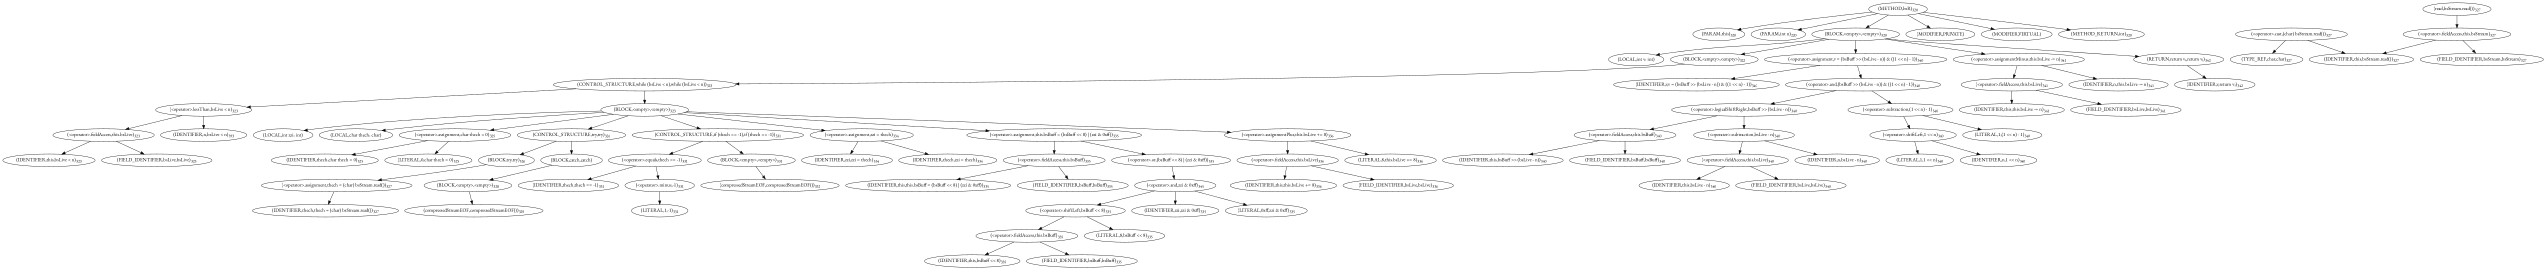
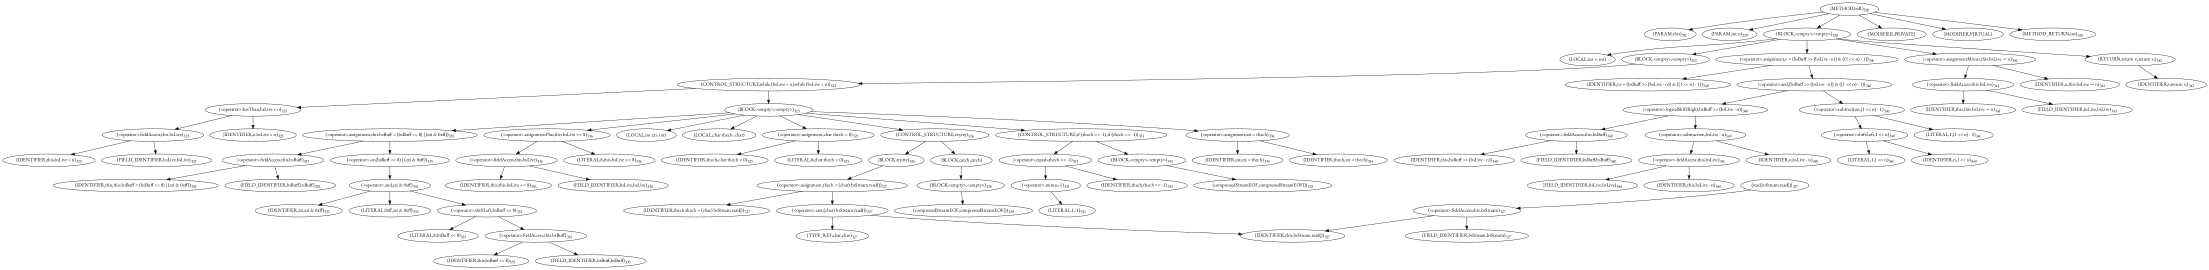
  digraph {
    fontname="EB Garamond"
    node [fontname="EB Garamond"]
    edge [fontname="EB Garamond"]
    n1 [label=<(METHOD,bsR)<SUB>320</SUB>>]
    n2 [label=<(PARAM,this)<SUB>320</SUB>>]
    n3 [label=<(PARAM,int n)<SUB>220</SUB>>]
    n4 [label=<(BLOCK,&lt;empty&gt;,&lt;empty&gt;)<SUB>320</SUB>>]
    n5 [label=<(MODIFIER,PRIVATE)>]
    n6 [label=<(MODIFIER,VIRTUAL)>]
    n7 [label=<(METHOD_RETURN,int)<SUB>320</SUB>>]
    n8 [label=<(LOCAL,int v: int)>]
    n9 [label=<(BLOCK,&lt;empty&gt;,&lt;empty&gt;)<SUB>322</SUB>>]
    n10 [label=<(&lt;operator&gt;.assignment,v = (bsBuff &gt;&gt; (bsLive - n)) &amp; ((1 &lt;&lt; n) - 1))<SUB>340</SUB>>]
    n11 [label=<(&lt;operator&gt;.assignmentMinus,this.bsLive -= n)<SUB>341</SUB>>]
    n12 [label=<(RETURN,return v;,return v;)<SUB>342</SUB>>]
    n13 [label=<(CONTROL_STRUCTURE,while (bsLive &lt; n),while (bsLive &lt; n))<SUB>323</SUB>>]
    n14 [label=<(IDENTIFIER,v,v = (bsBuff &gt;&gt; (bsLive - n)) &amp; ((1 &lt;&lt; n) - 1))<SUB>340</SUB>>]
    n15 [label=<(&lt;operator&gt;.and,(bsBuff &gt;&gt; (bsLive - n)) &amp; ((1 &lt;&lt; n) - 1))<SUB>340</SUB>>]
    n16 [label=<(&lt;operator&gt;.fieldAccess,this.bsLive)<SUB>341</SUB>>]
    n17 [label=<(IDENTIFIER,n,this.bsLive -= n)<SUB>341</SUB>>]
    n18 [label=<(IDENTIFIER,v,return v;)<SUB>342</SUB>>]
    n19 [label=<(&lt;operator&gt;.lessThan,bsLive &lt; n)<SUB>323</SUB>>]
    n20 [label=<(BLOCK,&lt;empty&gt;,&lt;empty&gt;)<SUB>323</SUB>>]
    n21 [label=<(&lt;operator&gt;.fieldAccess,this.bsLive)<SUB>323</SUB>>]
-   n22 [label=<(IDENTIFIER,n,bsLive &lt; n)<SUB>393</SUB>>]
+   n22 [label=<(IDENTIFIER,n,bsLive &lt; n)<SUB>323</SUB>>]
    n23 [label=<(LOCAL,int zzi: int)>]
    n24 [label=<(LOCAL,char thech: char)>]
    n25 [label=<(&lt;operator&gt;.assignment,char thech = 0)<SUB>325</SUB>>]
    n26 [label=<(CONTROL_STRUCTURE,try,try)<SUB>326</SUB>>]
    n27 [label=<(CONTROL_STRUCTURE,if (thech == -1),if (thech == -1))<SUB>331</SUB>>]
    n28 [label=<(&lt;operator&gt;.assignment,zzi = thech)<SUB>334</SUB>>]
    n29 [label=<(&lt;operator&gt;.assignment,this.bsBuff = (bsBuff &lt;&lt; 8) | (zzi &amp; 0xff))<SUB>335</SUB>>]
    n30 [label=<(&lt;operator&gt;.assignmentPlus,this.bsLive += 8)<SUB>336</SUB>>]
    n31 [label=<(IDENTIFIER,this,bsLive &lt; n)<SUB>323</SUB>>]
    n32 [label=<(FIELD_IDENTIFIER,bsLive,bsLive)<SUB>323</SUB>>]
    n33 [label=<(IDENTIFIER,thech,char thech = 0)<SUB>325</SUB>>]
    n34 [label=<(LITERAL,0,char thech = 0)<SUB>325</SUB>>]
    n35 [label=<(BLOCK,try,try)<SUB>326</SUB>>]
    n36 [label=<(BLOCK,catch,catch)>]
    n37 [label=<(&lt;operator&gt;.equals,thech == -1)<SUB>331</SUB>>]
    n38 [label=<(BLOCK,&lt;empty&gt;,&lt;empty&gt;)<SUB>331</SUB>>]
    n39 [label=<(IDENTIFIER,zzi,zzi = thech)<SUB>334</SUB>>]
    n40 [label=<(IDENTIFIER,thech,zzi = thech)<SUB>334</SUB>>]
    n41 [label=<(&lt;operator&gt;.fieldAccess,this.bsBuff)<SUB>335</SUB>>]
    n42 [label=<(&lt;operator&gt;.or,(bsBuff &lt;&lt; 8) | (zzi &amp; 0xff))<SUB>335</SUB>>]
    n43 [label=<(&lt;operator&gt;.fieldAccess,this.bsLive)<SUB>336</SUB>>]
    n44 [label=<(LITERAL,8,this.bsLive += 8)<SUB>336</SUB>>]
    n45 [label=<(&lt;operator&gt;.assignment,thech = (char) bsStream.read())<SUB>327</SUB>>]
    n46 [label=<(BLOCK,&lt;empty&gt;,&lt;empty&gt;)<SUB>328</SUB>>]
    n47 [label=<(IDENTIFIER,thech,thech = (char) bsStream.read())<SUB>327</SUB>>]
    n48 [label=<(&lt;operator&gt;.cast,(char) bsStream.read())<SUB>327</SUB>>]
    n49 [label=<(TYPE_REF,char,char)<SUB>327</SUB>>]
    n50 [label=<(IDENTIFIER,this,bsStream.read())<SUB>327</SUB>>]
    n51 [label=<(read,bsStream.read())<SUB>327</SUB>>]
    n52 [label=<(&lt;operator&gt;.fieldAccess,this.bsStream)<SUB>327</SUB>>]
    n53 [label=<(FIELD_IDENTIFIER,bsStream,bsStream)<SUB>327</SUB>>]
    n54 [label=<(compressedStreamEOF,compressedStreamEOF())<SUB>329</SUB>>]
    n55 [label=<(IDENTIFIER,thech,thech == -1)<SUB>331</SUB>>]
    n56 [label=<(&lt;operator&gt;.minus,-1)<SUB>331</SUB>>]
    n57 [label=<(compressedStreamEOF,compressedStreamEOF())<SUB>332</SUB>>]
    n58 [label=<(LITERAL,1,-1)<SUB>331</SUB>>]
    n59 [label=<(IDENTIFIER,this,this.bsBuff = (bsBuff &lt;&lt; 8) | (zzi &amp; 0xff))<SUB>335</SUB>>]
    n60 [label=<(FIELD_IDENTIFIER,bsBuff,bsBuff)<SUB>335</SUB>>]
    n61 [label=<(&lt;operator&gt;.and,zzi &amp; 0xff)<SUB>345</SUB>>]
    n62 [label=<(&lt;operator&gt;.shiftLeft,bsBuff &lt;&lt; 8)<SUB>335</SUB>>]
    n63 [label=<(&lt;operator&gt;.fieldAccess,this.bsBuff)<SUB>335</SUB>>]
    n64 [label=<(LITERAL,8,bsBuff &lt;&lt; 8)<SUB>335</SUB>>]
    n65 [label=<(IDENTIFIER,zzi,zzi &amp; 0xff)<SUB>335</SUB>>]
    n66 [label=<(LITERAL,0xff,zzi &amp; 0xff)<SUB>335</SUB>>]
    n67 [label=<(IDENTIFIER,this,bsBuff &lt;&lt; 8)<SUB>335</SUB>>]
    n68 [label=<(FIELD_IDENTIFIER,bsBuff,bsBuff)<SUB>335</SUB>>]
    n69 [label=<(IDENTIFIER,this,this.bsLive += 8)<SUB>336</SUB>>]
    n70 [label=<(FIELD_IDENTIFIER,bsLive,bsLive)<SUB>336</SUB>>]
    n71 [label=<(&lt;operator&gt;.logicalShiftRight,bsBuff &gt;&gt; (bsLive - n))<SUB>340</SUB>>]
    n72 [label=<(&lt;operator&gt;.subtraction,(1 &lt;&lt; n) - 1)<SUB>340</SUB>>]
    n73 [label=<(&lt;operator&gt;.fieldAccess,this.bsBuff)<SUB>340</SUB>>]
    n74 [label=<(&lt;operator&gt;.subtraction,bsLive - n)<SUB>340</SUB>>]
    n75 [label=<(&lt;operator&gt;.shiftLeft,1 &lt;&lt; n)<SUB>340</SUB>>]
    n76 [label=<(LITERAL,1,(1 &lt;&lt; n) - 1)<SUB>340</SUB>>]
    n77 [label=<(IDENTIFIER,this,bsBuff &gt;&gt; (bsLive - n))<SUB>340</SUB>>]
    n78 [label=<(FIELD_IDENTIFIER,bsBuff,bsBuff)<SUB>340</SUB>>]
    n79 [label=<(&lt;operator&gt;.fieldAccess,this.bsLive)<SUB>340</SUB>>]
    n80 [label=<(IDENTIFIER,n,bsLive - n)<SUB>340</SUB>>]
    n81 [label=<(IDENTIFIER,this,bsLive - n)<SUB>340</SUB>>]
    n82 [label=<(FIELD_IDENTIFIER,bsLive,bsLive)<SUB>340</SUB>>]
    n83 [label=<(LITERAL,1,1 &lt;&lt; n)<SUB>340</SUB>>]
    n84 [label=<(IDENTIFIER,n,1 &lt;&lt; n)<SUB>340</SUB>>]
    n85 [label=<(IDENTIFIER,this,this.bsLive -= n)<SUB>341</SUB>>]
    n86 [label=<(FIELD_IDENTIFIER,bsLive,bsLive)<SUB>341</SUB>>]
    n1 -> n2
    n1 -> n3
    n1 -> n4
    n1 -> n5
    n1 -> n6
    n1 -> n7
    n4 -> n8
    n4 -> n9
    n4 -> n10
    n4 -> n11
    n4 -> n12
    n9 -> n13
    n10 -> n14
    n10 -> n15
    n11 -> n16
    n11 -> n17
    n12 -> n18
    n13 -> n19
    n13 -> n20
    n15 -> n71
    n15 -> n72
    n16 -> n85
    n16 -> n86
    n19 -> n21
    n19 -> n22
    n20 -> n23
    n20 -> n24
    n20 -> n25
    n20 -> n26
    n20 -> n27
    n20 -> n28
    n20 -> n29
    n20 -> n30
    n21 -> n31
    n21 -> n32
    n25 -> n33
    n25 -> n34
    n26 -> n35
    n26 -> n36
    n27 -> n37
    n27 -> n38
    n28 -> n39
    n28 -> n40
    n29 -> n41
    n29 -> n42
    n30 -> n43
    n30 -> n44
    n35 -> n45
    n36 -> n46
    n37 -> n55
    n37 -> n56
    n38 -> n57
    n41 -> n59
    n41 -> n60
    n42 -> n61
    n43 -> n69
    n43 -> n70
    n45 -> n47
+   n45 -> n48
    n46 -> n54
    n48 -> n49
    n48 -> n50
    n51 -> n52
    n52 -> n50
    n52 -> n53
    n56 -> n58
    n61 -> n62
    n61 -> n65
    n61 -> n66
    n62 -> n63
    n62 -> n64
    n63 -> n67
    n63 -> n68
    n71 -> n73
    n71 -> n74
    n72 -> n75
    n72 -> n76
    n73 -> n77
    n73 -> n78
    n74 -> n79
    n74 -> n80
    n75 -> n83
    n75 -> n84
    n79 -> n81
    n79 -> n82
  }
